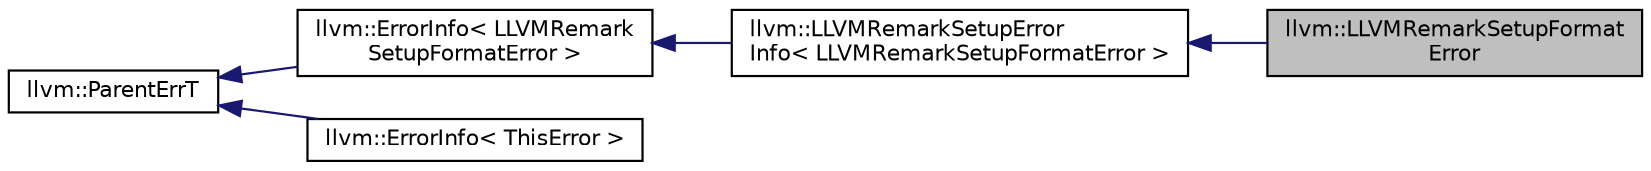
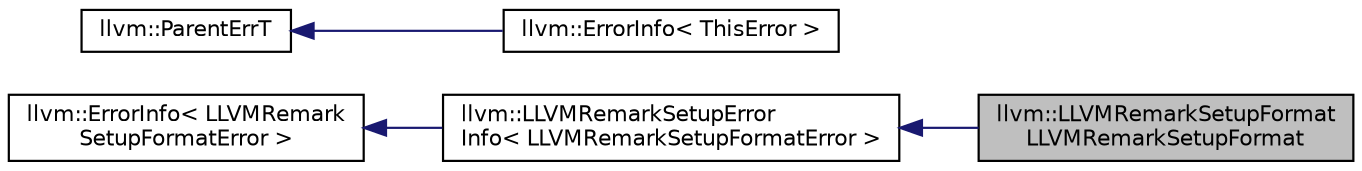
  digraph {
    rankdir=LR
    node [color=black fontname=Helvetica fontsize=10 shape=record]
    edge [color=midnightblue dir=back fontname=Helvetica fontsize=10 labelfontname=Helvetica labelfontsize=10 style=solid]
-   n1 [fillcolor=grey75 fontcolor=black height=0.2 label="llvm::LLVMRemarkSetupFormat\lError" style=filled width=0.4]
+   n1 [fillcolor=grey75 fontcolor=black height=0.2 label="llvm::LLVMRemarkSetupFormat\lLLVMRemarkSetupFormat" style=filled width=0.4]
    n2 [height=0.2 label="llvm::LLVMRemarkSetupError\lInfo\< LLVMRemarkSetupFormatError \>" width=0.4]
    n3 [height=0.2 label="llvm::ErrorInfo\< LLVMRemark\lSetupFormatError \>" width=0.4]
    n4 [height=0.2 label="llvm::ParentErrT" width=0.4]
    n5 [height=0.2 label="llvm::ErrorInfo\< ThisError \>" width=0.4]
    n2 -> n1
    n3 -> n2
-   n4 -> n3
    n4 -> n5
  }
